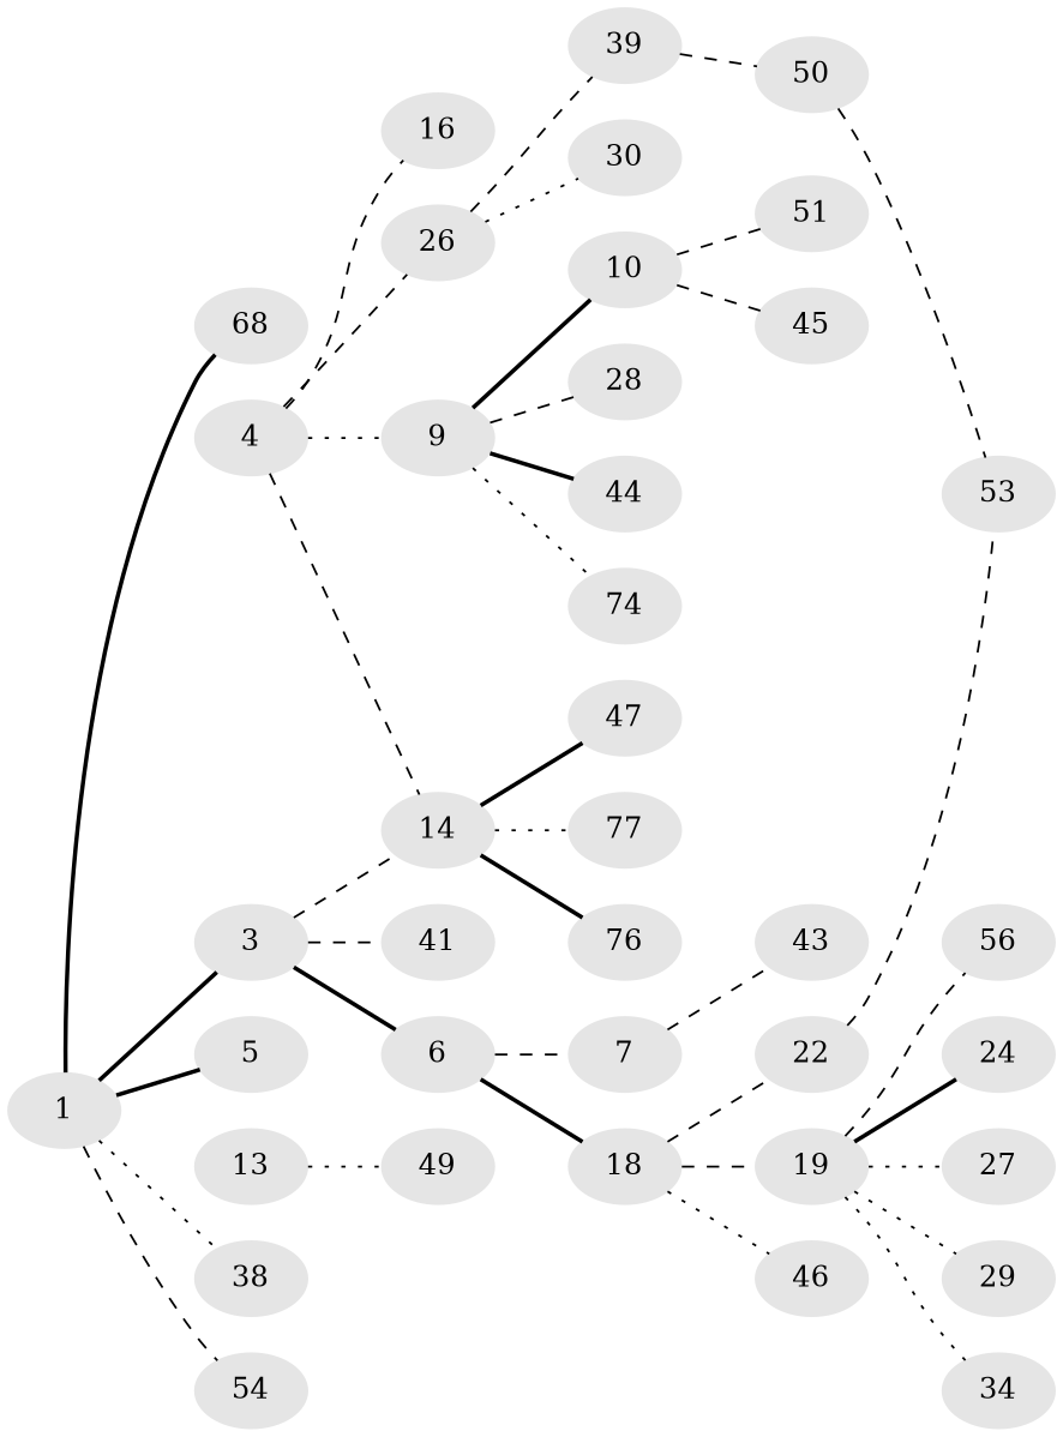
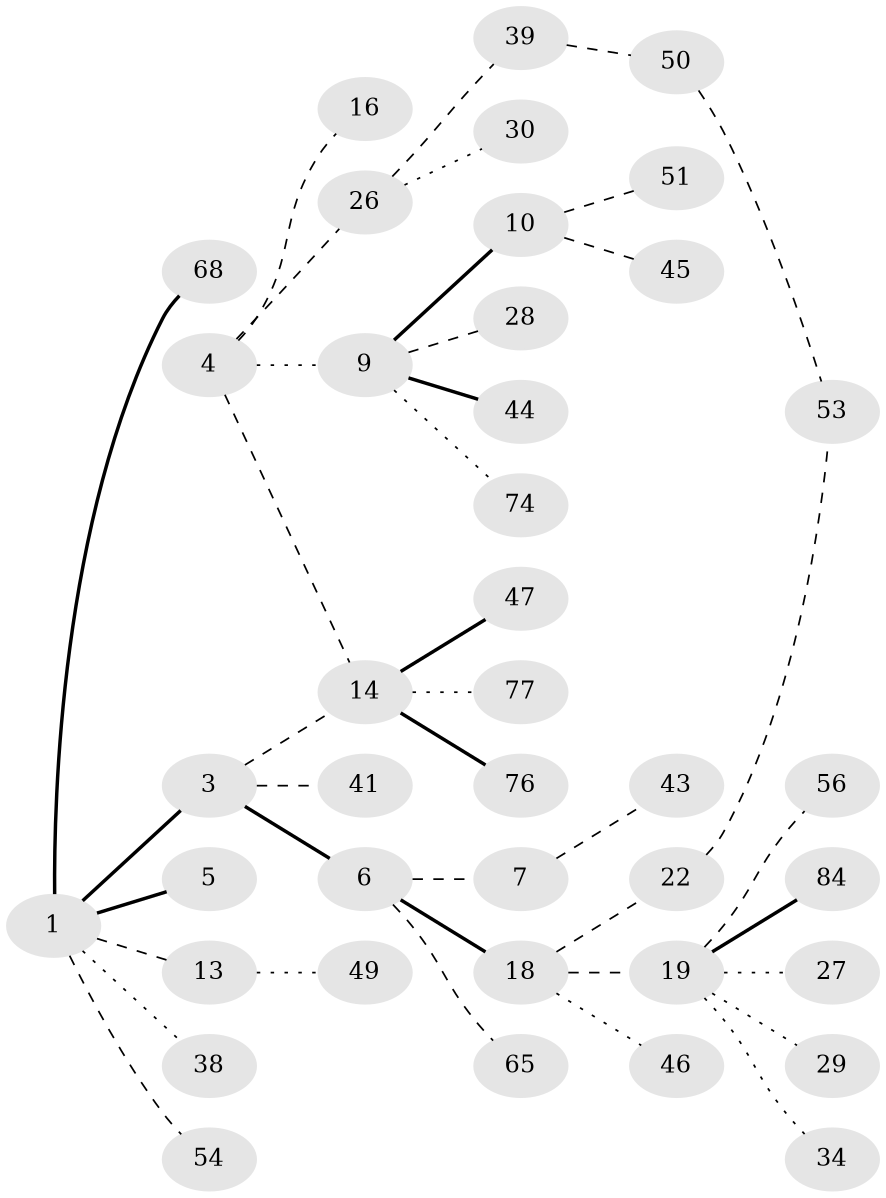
  graph {
    rankdir=LR
    node [color=gray90 style=filled]
    edge [style=dashed]
    1 [super="+2+8"]
    3 [super="+60"]
    5 [super="+75"]
    13 [super="+31"]
    38
    54 [super="+79"]
    68
    6
    41 [super="+55"]
    14 [super="+42"]
    49
    4 [super="+11"]
    9 [super="+12+37"]
    16
    26
    7 [super="+17+20"]
    18 [super="+61"]
+   65
    10
    28
    44
    74
    76
    47
    77
    30 [super="+57"]
    39 [super="+69"]
    43 [super="+67"]
    22
    19 [super="+23"]
    46 [super="+62+63"]
    53
    45 [super="+70"]
    51 [super="+80"]
-   24 [super="+64"]
+   24 [super="+64" label=84]
    27 [super="+66"]
    29
    34
    n39 [label=56]
    50
    1 -- 3 [style=bold]
    1 -- 5 [style=bold]
+   1 -- 13
    1 -- 38 [style=dotted]
    1 -- 54
    1 -- 68 [style=bold]
    3 -- 6 [style=bold]
    3 -- 41
    3 -- 14
    13 -- 49 [style=dotted]
    6 -- 7
    6 -- 18 [style=bold]
+   6 -- 65
    14 -- 76 [style=bold]
    14 -- 47 [style=bold]
    14 -- 77 [style=dotted]
    4 -- 14
    4 -- 9 [style=dotted]
    4 -- 16
    4 -- 26
    9 -- 10 [style=bold]
    9 -- 28
    9 -- 44 [style=bold]
    9 -- 74 [style=dotted]
    26 -- 30 [style=dotted]
    26 -- 39
    7 -- 43
    18 -- 22
    18 -- 19
    18 -- 46 [style=dotted]
    10 -- 45
    10 -- 51
    39 -- 50
    22 -- 53
    19 -- 24 [style=bold]
    19 -- 27 [style=dotted]
    19 -- 29 [style=dotted]
    19 -- 34 [style=dotted]
    19 -- n39
    50 -- 53
  }
